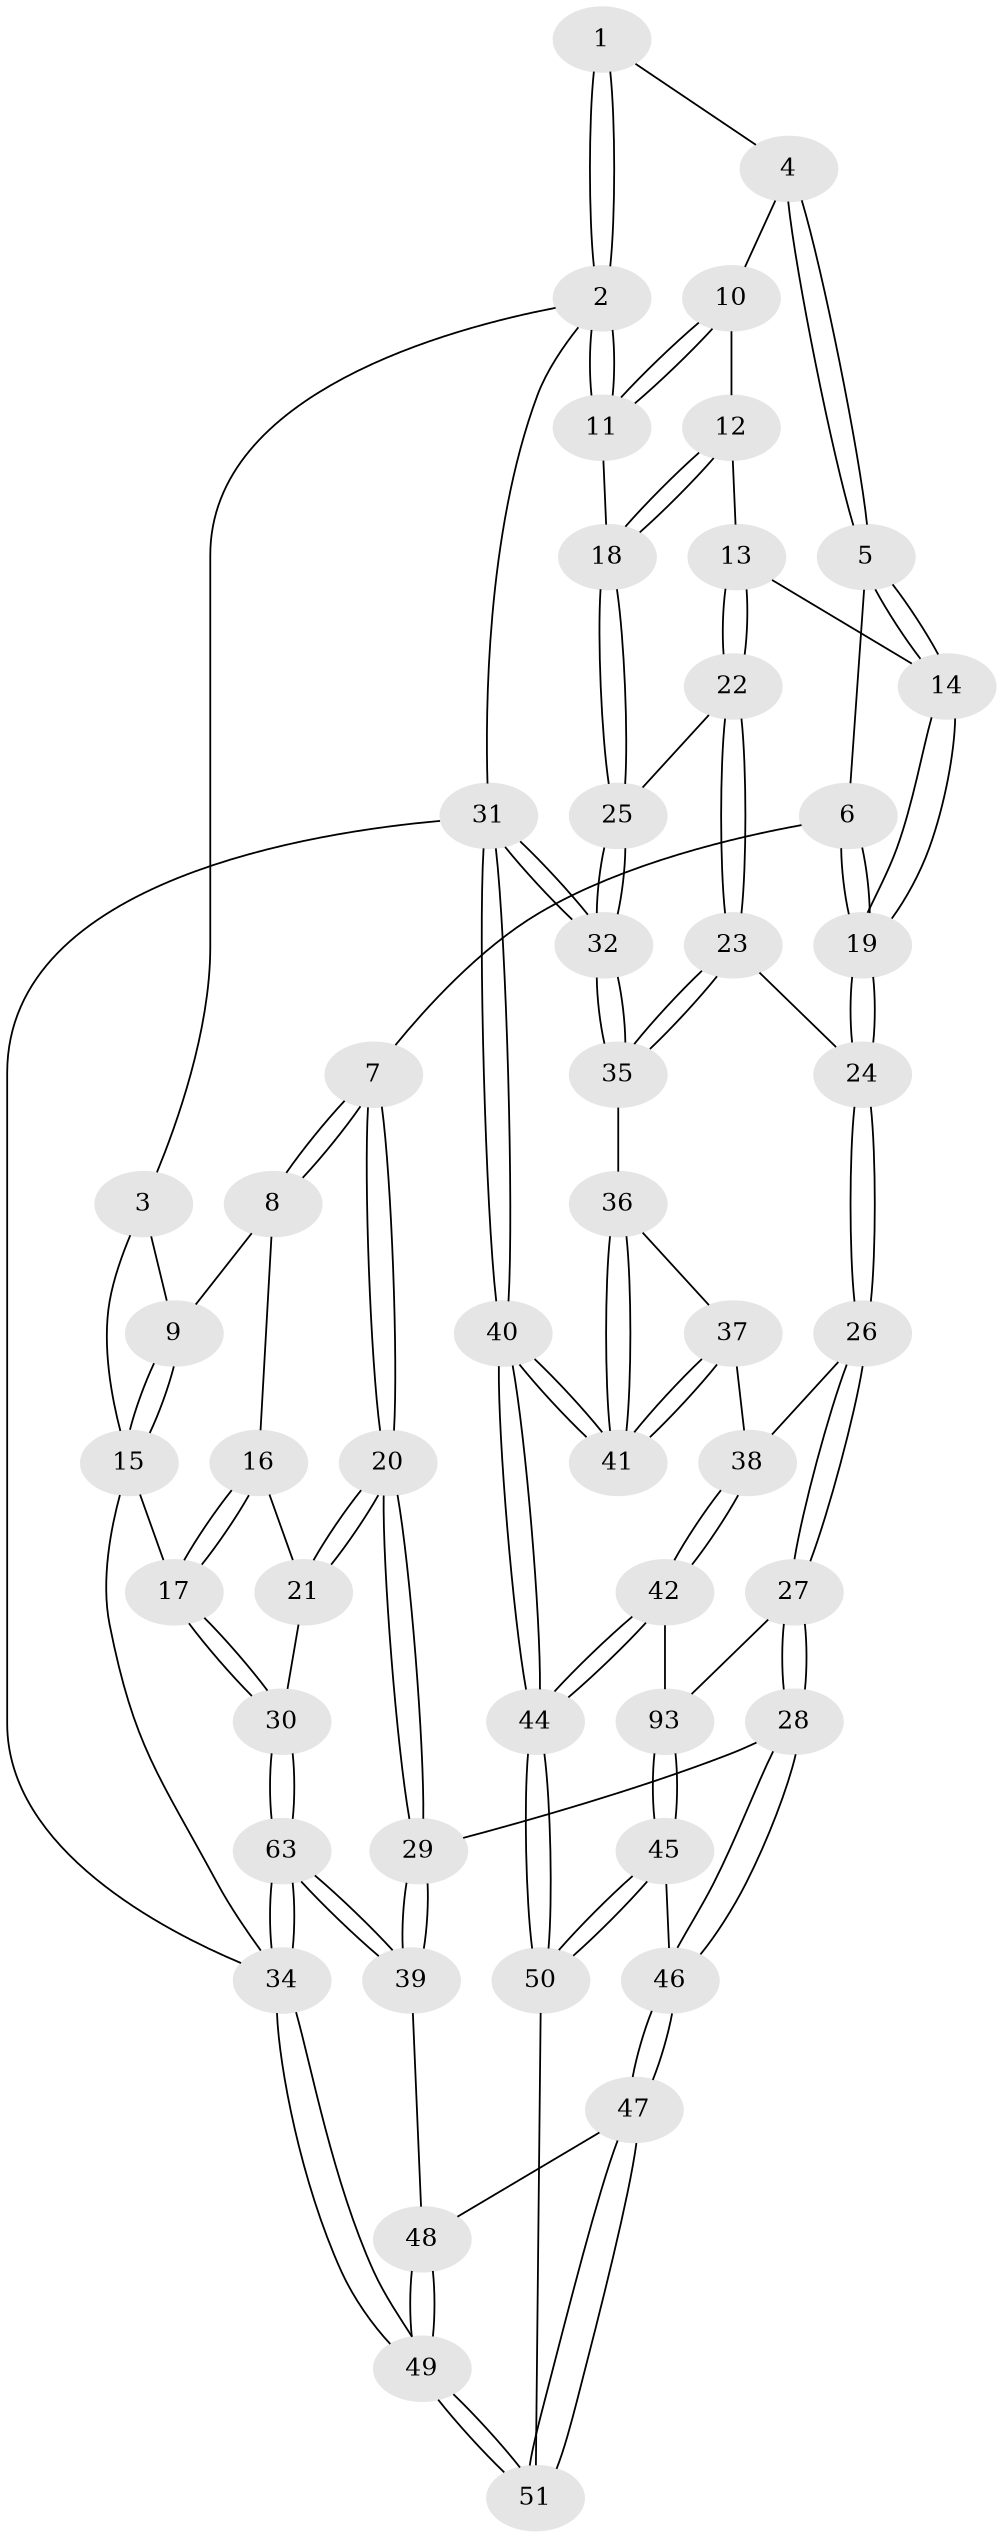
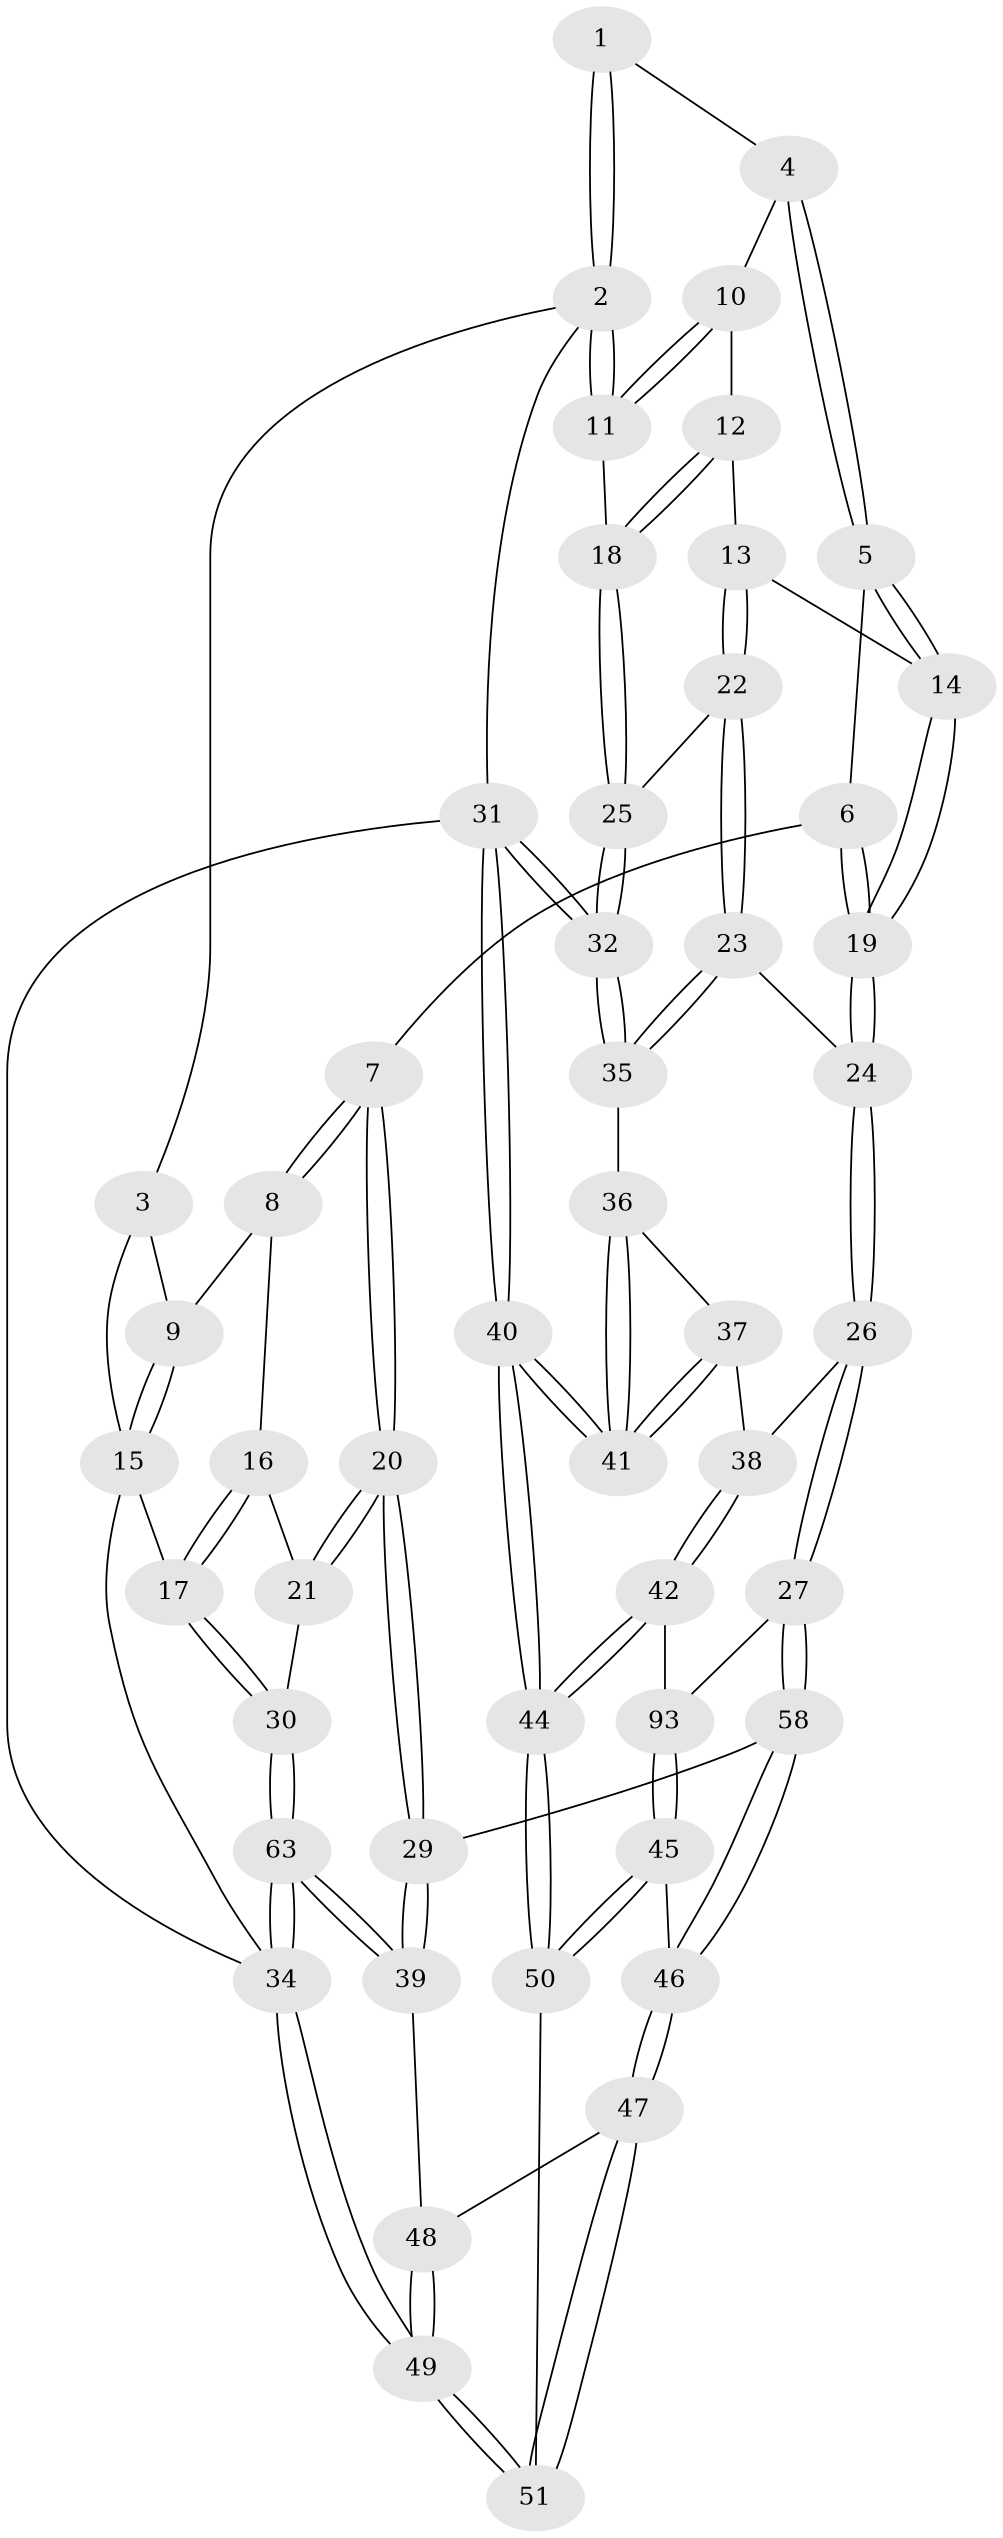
  graph {
    node [color=gray90 style=filled]
    1
    2
    4
    3
    11
    31
    5
    10
    9
    15
    18
    34
    32
    40
    17
    6
    14
    12
    7
    19
    8
    20
    24
    16
    21
    29
    13
    25
    22
    23
    30
    49
    n33 [label=63]
    26
    39
    35
    36
    27
    38
-   28
+   28 [label=58]
    n41 [label=93]
    42
    46
    45
    47
    48
    41
    44
    51
    37
    50
    1 -- 2
    1 -- 2
    1 -- 4
    2 -- 3
    2 -- 11
    2 -- 11
    2 -- 31
    4 -- 5
    4 -- 5
    4 -- 10
    3 -- 9
    3 -- 15
    11 -- 18
    31 -- 34
    31 -- 32
    31 -- 32
    31 -- 40
    31 -- 40
    5 -- 6
    5 -- 14
    5 -- 14
    10 -- 11
    10 -- 11
    10 -- 12
    9 -- 15
    9 -- 15
    15 -- 34
    15 -- 17
    18 -- 25
    18 -- 25
    34 -- 49
    34 -- 49
    32 -- 35
    32 -- 35
    40 -- 41
    40 -- 41
    40 -- 44
    40 -- 44
    17 -- 30
    17 -- 30
    6 -- 7
    6 -- 19
    6 -- 19
    14 -- 19
    14 -- 19
    12 -- 18
    12 -- 18
    12 -- 13
    7 -- 8
    7 -- 8
    7 -- 20
    7 -- 20
    19 -- 24
    19 -- 24
    8 -- 9
    8 -- 16
    20 -- 21
    20 -- 21
    20 -- 29
    20 -- 29
    24 -- 26
    24 -- 26
    16 -- 17
    16 -- 17
    16 -- 21
    21 -- 30
    29 -- 39
    29 -- 39
    13 -- 14
    13 -- 22
    13 -- 22
    25 -- 32
    25 -- 32
    22 -- 25
    22 -- 23
    22 -- 23
    23 -- 24
    23 -- 35
    23 -- 35
    30 -- n33
    30 -- n33
    49 -- 51
    49 -- 51
    n33 -- 34
    n33 -- 34
    n33 -- 39
    n33 -- 39
    26 -- 27
    26 -- 27
    26 -- 38
    39 -- 48
    35 -- 36
    36 -- 41
    36 -- 41
    36 -- 37
    27 -- 28
    27 -- 28
    27 -- n41
    38 -- 42
    38 -- 42
    28 -- 29
    28 -- 46
    28 -- 46
    n41 -- 45
    n41 -- 45
    42 -- n41
    42 -- 44
    42 -- 44
    46 -- 47
    46 -- 47
    45 -- 46
    45 -- 50
    45 -- 50
    47 -- 48
    47 -- 51
    47 -- 51
    48 -- 49
    48 -- 49
    44 -- 50
    44 -- 50
    37 -- 38
    37 -- 41
    37 -- 41
    50 -- 51
  }
